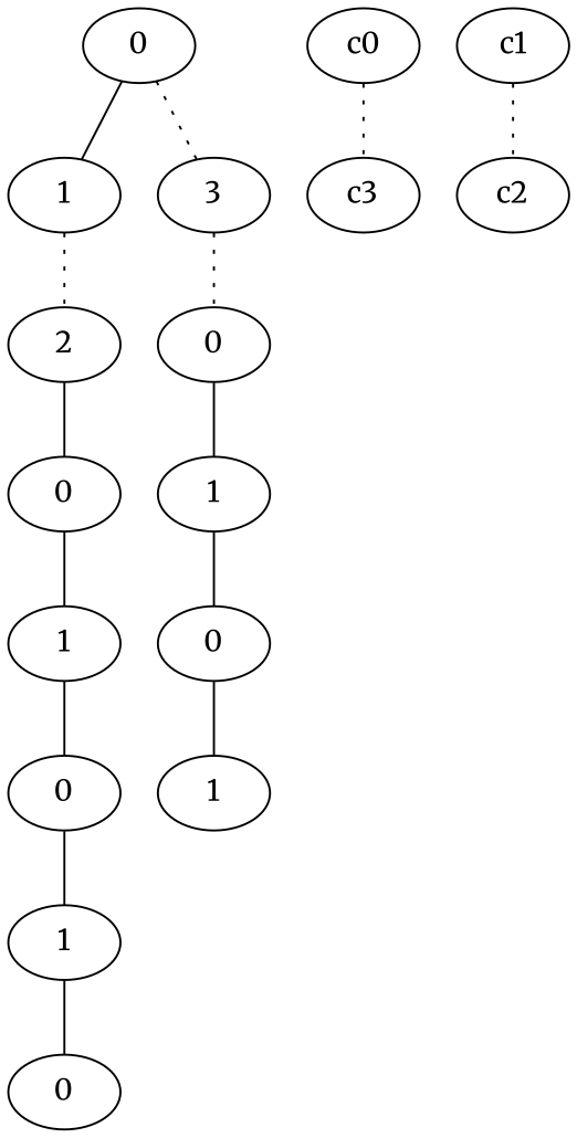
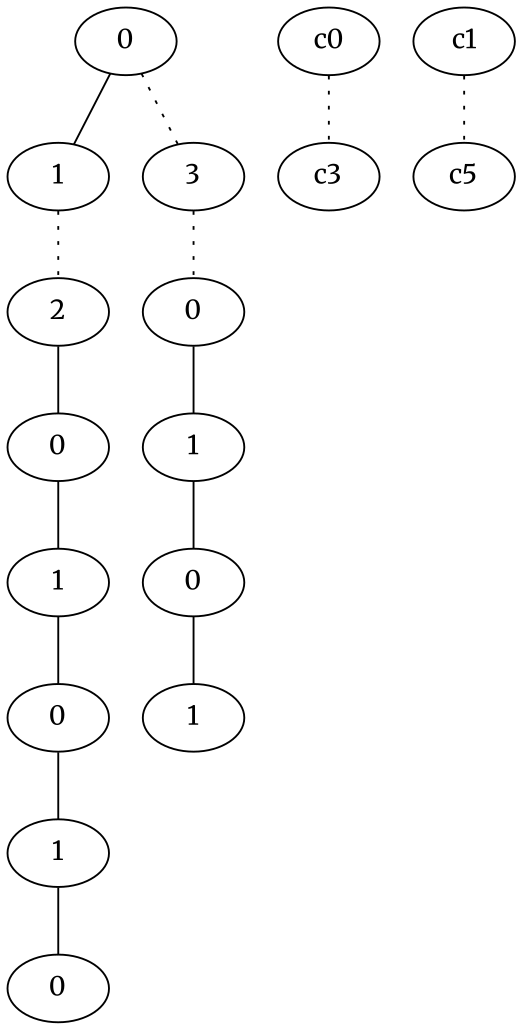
  graph {
    fontname=Merriweather
    node [fontname=Merriweather]
    edge [fontname=Merriweather]
    n1 [label=0]
    n2 [label=1]
    n3 [label=3]
    n4 [label=2]
    n5 [label=0]
    n6 [label=0]
    n7 [label=1]
    n8 [label=0]
    n9 [label=1]
    n10 [label=0]
    n11 [label=1]
    n12 [label=0]
    n13 [label=1]
    c0
    c3
    c1
-   c2
+   c2 [label=c5]
    n1 -- n2
    n1 -- n3 [style=dotted]
    n2 -- n4 [style=dotted]
    n3 -- n5 [style=dotted]
    n4 -- n6
    n5 -- n11
    n6 -- n7
    n7 -- n8
    n8 -- n9
    n9 -- n10
    n11 -- n12
    n12 -- n13
    c0 -- c3 [style=dotted]
    c1 -- c2 [style=dotted]
  }
